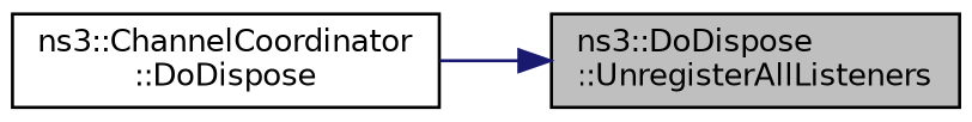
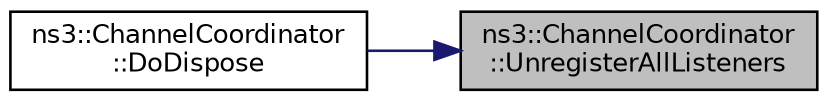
  digraph {
    rankdir=RL
    node [color=black fontname=Helvetica fontsize=10 shape=record style=filled]
-   n1 [fillcolor=grey75 fontcolor=black height=0.2 label="ns3::DoDispose\l::UnregisterAllListeners" width=0.4]
+   n1 [fillcolor=grey75 fontcolor=black height=0.2 label="ns3::ChannelCoordinator\l::UnregisterAllListeners" width=0.4]
    n2 [fillcolor=white height=0.2 label="ns3::ChannelCoordinator\l::DoDispose" width=0.4]
    n1 -> n2 [color=midnightblue dir=back fontname=Helvetica fontsize=10 labelfontname=Helvetica labelfontsize=10 style=solid]
  }
